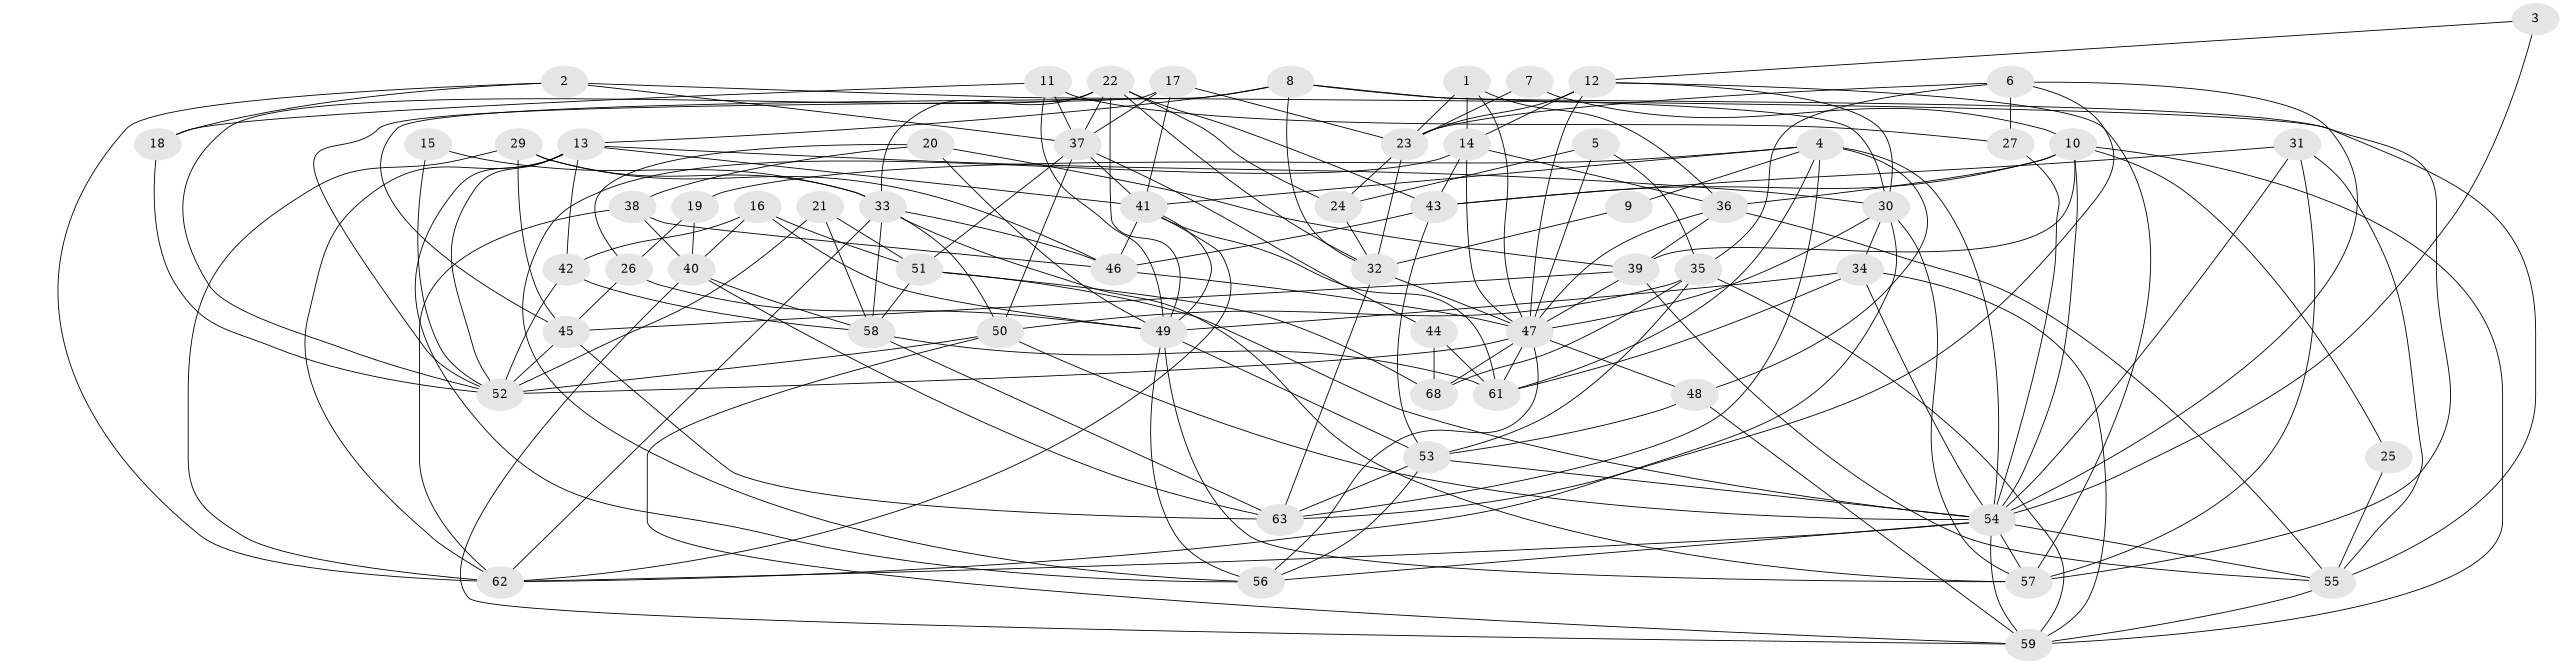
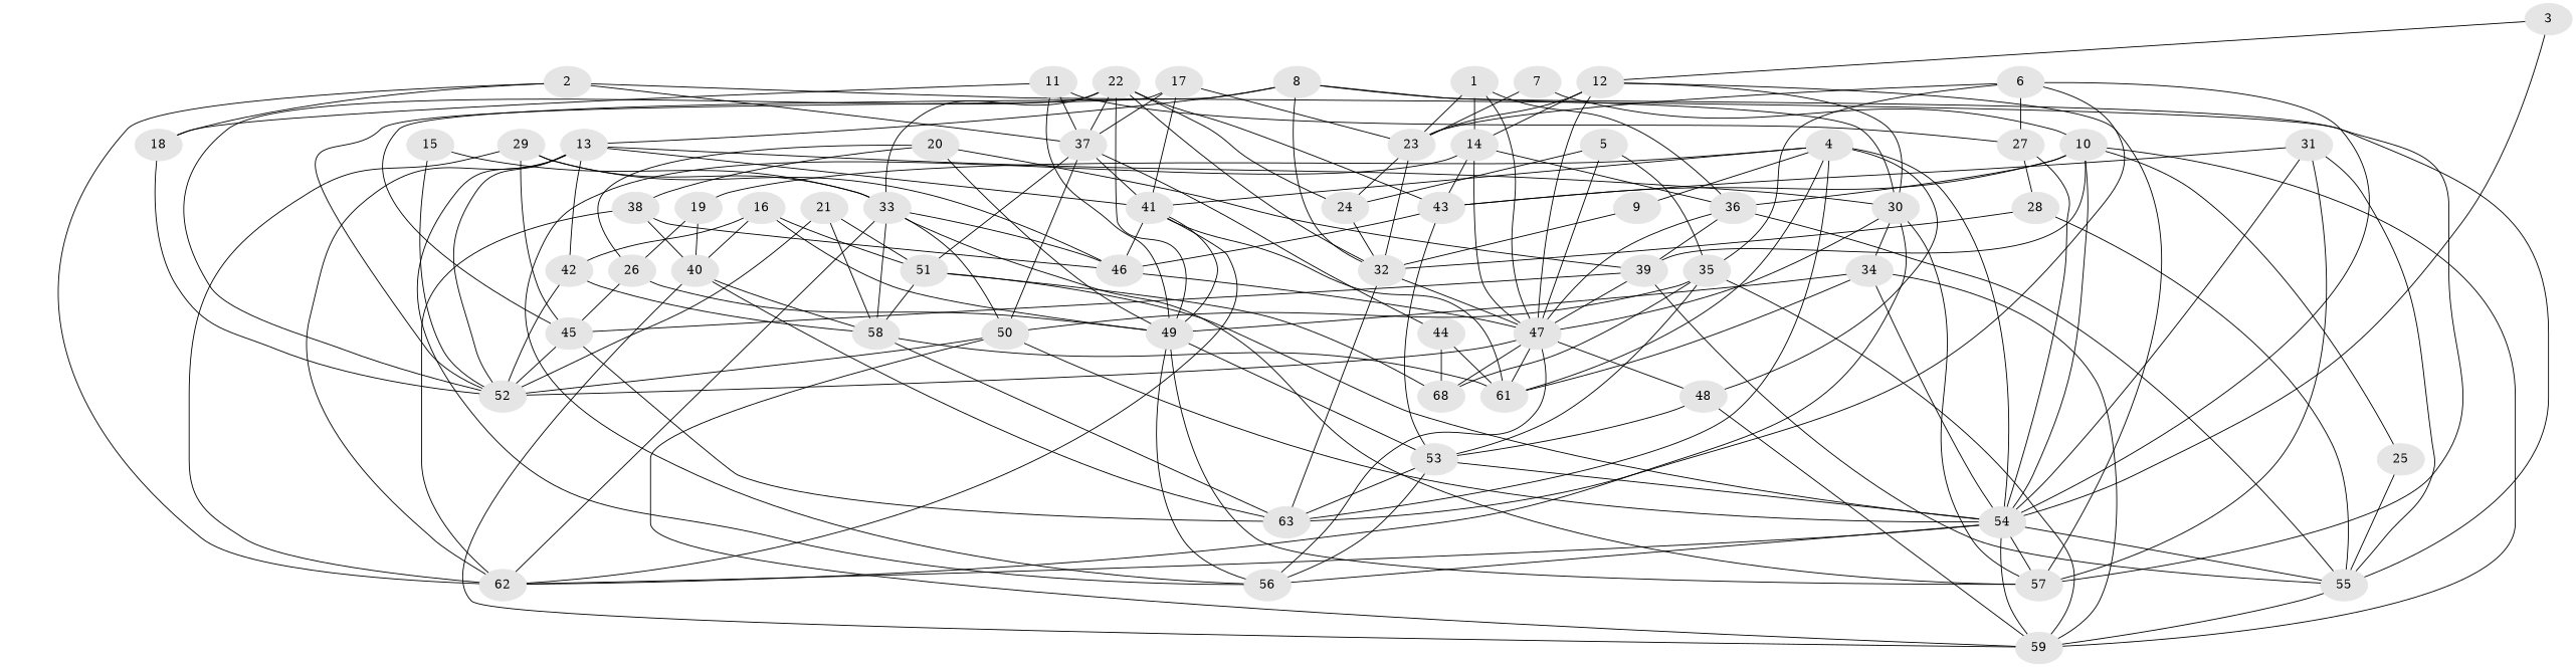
  graph {
    node [color=gray90 style=filled]
    edge [weight=1.0]
    1
    14
    23
    36
    47
    43
    56
    24
    32
    55
    39
    48
    61
    52
    n15 [label=68]
    2
    18
    37
    62
    41
    51
    50
    44
    59
    3
    12
    54
    30
    57
    4
    9
    19
    63
    40
    26
    49
    46
    53
    5
    35
    6
    27
+   28
    7
    10
    25
    8
    13
    45
    42
    34
    11
    58
    15
    33
    16
    17
    20
    38
    21
    22
    29
    31
    1 -- 14
    1 -- 23
    1 -- 36
    1 -- 47
    14 -- 36
    14 -- 47
    14 -- 43
    14 -- 56
    23 -- 24
    23 -- 32
    36 -- 47
    36 -- 55
    36 -- 39
    47 -- 56
    47 -- 48
    47 -- 61 [weight=2.0]
    47 -- 52
    47 -- n15
    43 -- 46
    43 -- 53
    24 -- 32
    32 -- 47
    32 -- 63
    55 -- 59
    39 -- 47
    39 -- 55
    39 -- 45
    48 -- 59
    48 -- 53
    2 -- 55
    2 -- 18
    2 -- 37
    2 -- 62
    18 -- 52
    37 -- 41
    37 -- 51
    37 -- 50
    37 -- 44 [weight=2.0]
    41 -- 61
    41 -- 62
    41 -- 49
    41 -- 46
    51 -- n15
    51 -- 54
    51 -- 58
    50 -- 52
    50 -- 59
    50 -- 54
    44 -- 61
    44 -- n15
    3 -- 12
    3 -- 54 [weight=2.0]
    12 -- 14
    12 -- 23
    12 -- 47 [weight=2.0]
    12 -- 30
    12 -- 57
    54 -- 56
    54 -- 55
    54 -- 62
    54 -- 59
    54 -- 57
    30 -- 47
    30 -- 62
    30 -- 57
    30 -- 34
    4 -- 48
    4 -- 61
    4 -- 41
    4 -- 54 [weight=2.0]
    4 -- 9
    4 -- 19
    4 -- 63
    9 -- 32
    19 -- 40
    19 -- 26
    40 -- 59
    40 -- 63
    40 -- 58
    26 -- 49
    26 -- 45
    49 -- 56
    49 -- 57
    49 -- 53
    46 -- 47
    53 -- 56
    53 -- 54
    53 -- 63
    5 -- 47 [weight=2.0]
    5 -- 24 [weight=2.0]
    5 -- 35
    35 -- n15
    35 -- 50
    35 -- 59
    35 -- 53
    6 -- 23
    6 -- 54
    6 -- 63
    6 -- 35
    6 -- 27
    27 -- 54 [weight=2.0]
+   27 -- 28
+   28 -- 32
+   28 -- 55
    7 -- 23
    7 -- 10
    10 -- 36
    10 -- 43
    10 -- 39
    10 -- 59
    10 -- 54
    10 -- 25
    25 -- 55
    8 -- 32
    8 -- 30
    8 -- 57
    8 -- 13
    8 -- 45
    13 -- 56
    13 -- 52
    13 -- 62
    13 -- 41
    13 -- 30
    13 -- 42
    45 -- 52
    45 -- 63
    42 -- 52
    42 -- 58
    34 -- 61
    34 -- 59
    34 -- 54
    34 -- 49
    11 -- 18
    11 -- 37
    11 -- 49
    11 -- 27 [weight=2.0]
    58 -- 61
    58 -- 63
    15 -- 52
    15 -- 33
    33 -- 62
    33 -- 50
    33 -- 57
    33 -- 46
    33 -- 58
    16 -- 51
    16 -- 40
    16 -- 49
    16 -- 42
    17 -- 23
    17 -- 52
    17 -- 37
    17 -- 41
    20 -- 39
    20 -- 26
    20 -- 49
    20 -- 38
    38 -- 62
    38 -- 40
    38 -- 46
    21 -- 52
    21 -- 51
    21 -- 58
    22 -- 43
    22 -- 24
    22 -- 32
    22 -- 52
    22 -- 37
    22 -- 49
    22 -- 33
    29 -- 62
    29 -- 46
    29 -- 45
    29 -- 33
    31 -- 43
    31 -- 55
    31 -- 54
    31 -- 57
  }
